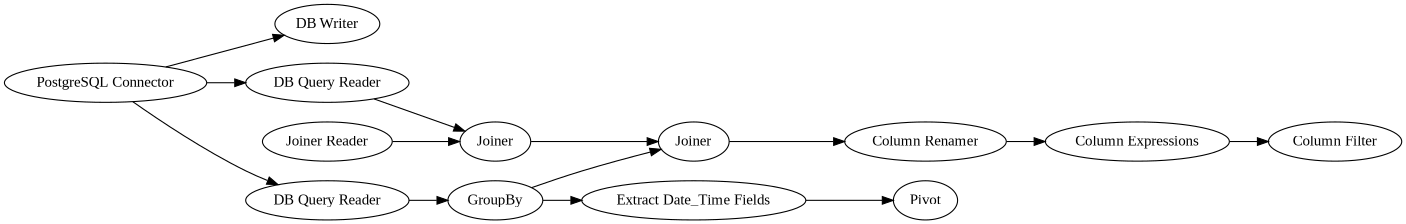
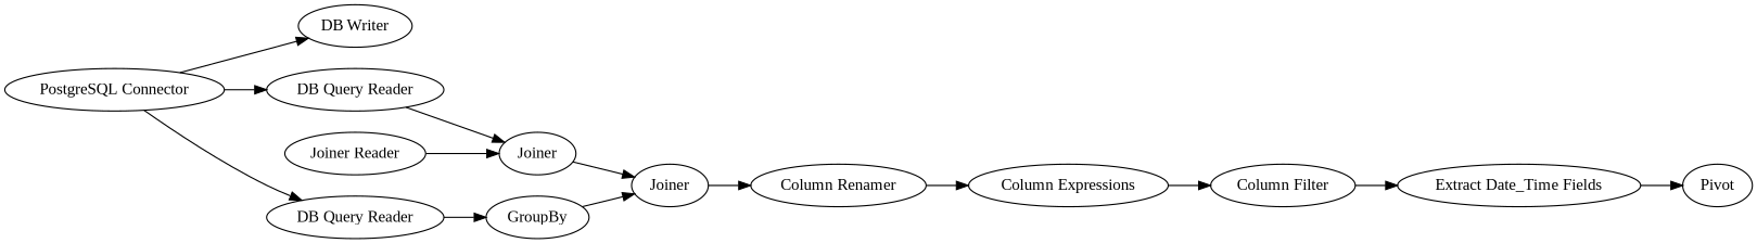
  digraph {
    fontname="Liberation Serif"
    rankdir=LR
    node [fontname="Liberation Serif"]
    edge [fontname="Liberation Serif"]
    n1 [label=GroupBy]
    n2 [label=Joiner]
    n3 [label="Column Renamer"]
    n4 [label="Column Expressions"]
    n5 [label=Joiner]
    n6 [label="PostgreSQL Connector"]
    n7 [label="DB Writer"]
    n8 [label="DB Query Reader"]
    n9 [label="DB Query Reader"]
    n10 [label="Column Filter"]
    n11 [label="Extract Date_Time Fields"]
    n12 [label=Pivot]
    n13 [label="Joiner Reader"]
    n1 -> n2
    n2 -> n3
    n3 -> n4
    n4 -> n10
    n5 -> n2
    n6 -> n7
    n6 -> n8
    n6 -> n9
    n8 -> n5
    n9 -> n1
-   n1 -> n11
+   n10 -> n11
    n11 -> n12
    n13 -> n5
  }
